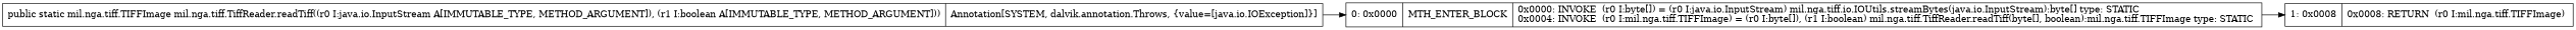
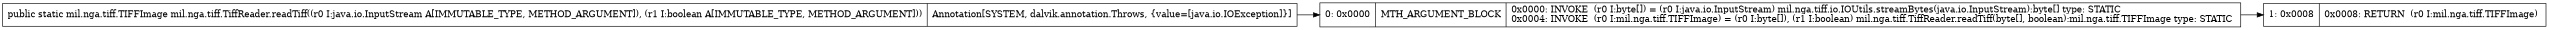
  digraph {
    rankdir=LR
    node [shape=record]
-   n1 [label="{0\:\ 0x0000|MTH_ENTER_BLOCK\l|0x0000: INVOKE  (r0 I:byte[]) = (r0 I:java.io.InputStream) mil.nga.tiff.io.IOUtils.streamBytes(java.io.InputStream):byte[] type: STATIC \l0x0004: INVOKE  (r0 I:mil.nga.tiff.TIFFImage) = (r0 I:byte[]), (r1 I:boolean) mil.nga.tiff.TiffReader.readTiff(byte[], boolean):mil.nga.tiff.TIFFImage type: STATIC \l}"]
+   n1 [label="{0\:\ 0x0000|MTH_ARGUMENT_BLOCK\l|0x0000: INVOKE  (r0 I:byte[]) = (r0 I:java.io.InputStream) mil.nga.tiff.io.IOUtils.streamBytes(java.io.InputStream):byte[] type: STATIC \l0x0004: INVOKE  (r0 I:mil.nga.tiff.TIFFImage) = (r0 I:byte[]), (r1 I:boolean) mil.nga.tiff.TiffReader.readTiff(byte[], boolean):mil.nga.tiff.TIFFImage type: STATIC \l}"]
    n2 [label="{1\:\ 0x0008|0x0008: RETURN  (r0 I:mil.nga.tiff.TIFFImage) \l}"]
    n3 [label="{public static mil.nga.tiff.TIFFImage mil.nga.tiff.TiffReader.readTiff((r0 I:java.io.InputStream A[IMMUTABLE_TYPE, METHOD_ARGUMENT]), (r1 I:boolean A[IMMUTABLE_TYPE, METHOD_ARGUMENT]))  | Annotation[SYSTEM, dalvik.annotation.Throws, \{value=[java.io.IOException]\}]\l}"]
    n1 -> n2
    n3 -> n1
  }
